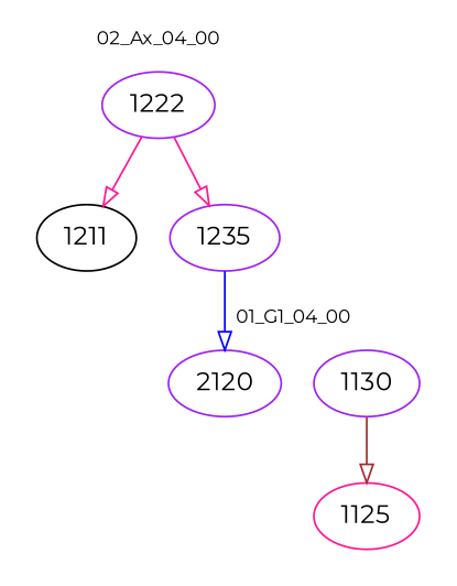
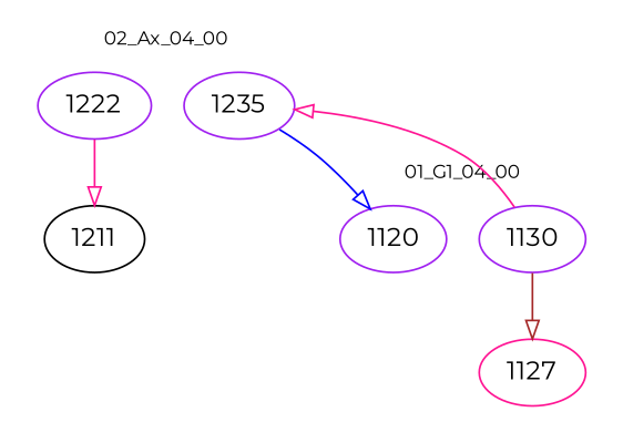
  digraph {
    fontname=Montserrat
    node [color=purple fontname=Montserrat]
    edge [arrowhead=onormal color=deeppink fontname=Montserrat]
    n1 [label=1222]
    n2 [color=black label=1211]
    n3 [label=1235]
    n4 [label=1130]
-   n5 [label=2120]
-   n6 [color=deeppink label=1125]
+   n5 [label=1120]
+   n6 [color=deeppink label=1127]
    subgraph cluster_1 {
      color=white
      fontsize=10
      label="02_Ax_04_00"
      n1
      n2
      n3
    }
    subgraph cluster_2 {
      color=white
      fontsize=10
      label="01_G1_04_00"
      n4
      n5
      n6
    }
    n1 -> n2
-   n1 -> n3
+   n4 -> n3
    n3 -> n5 [color=blue]
    n4 -> n6 [color=brown]
  }
